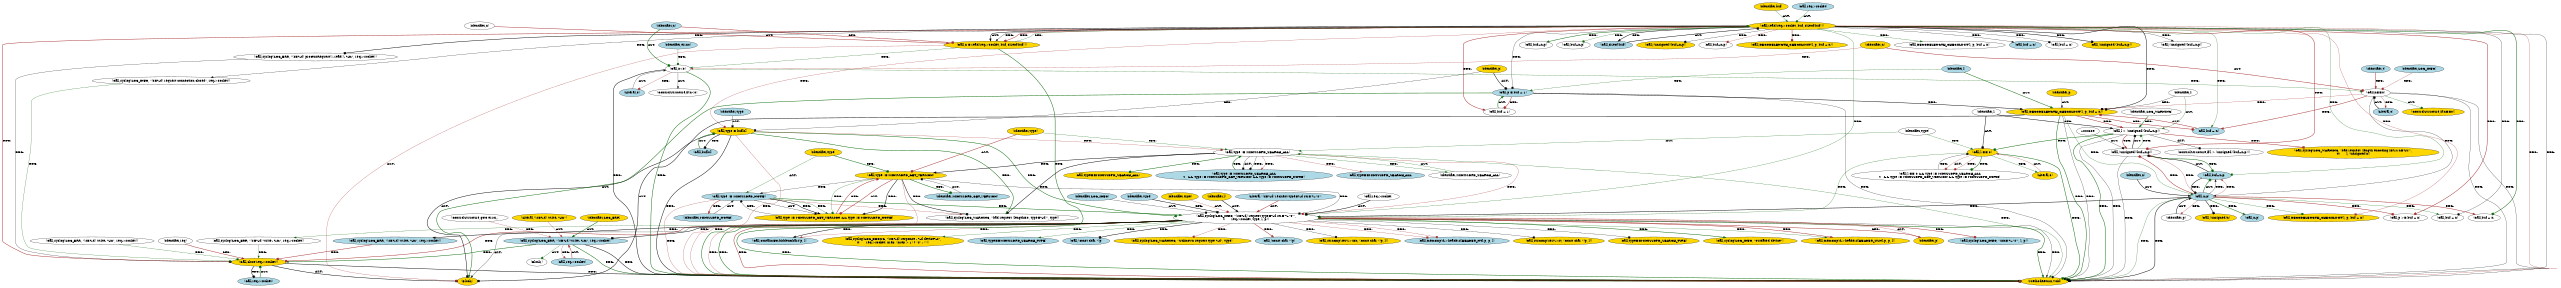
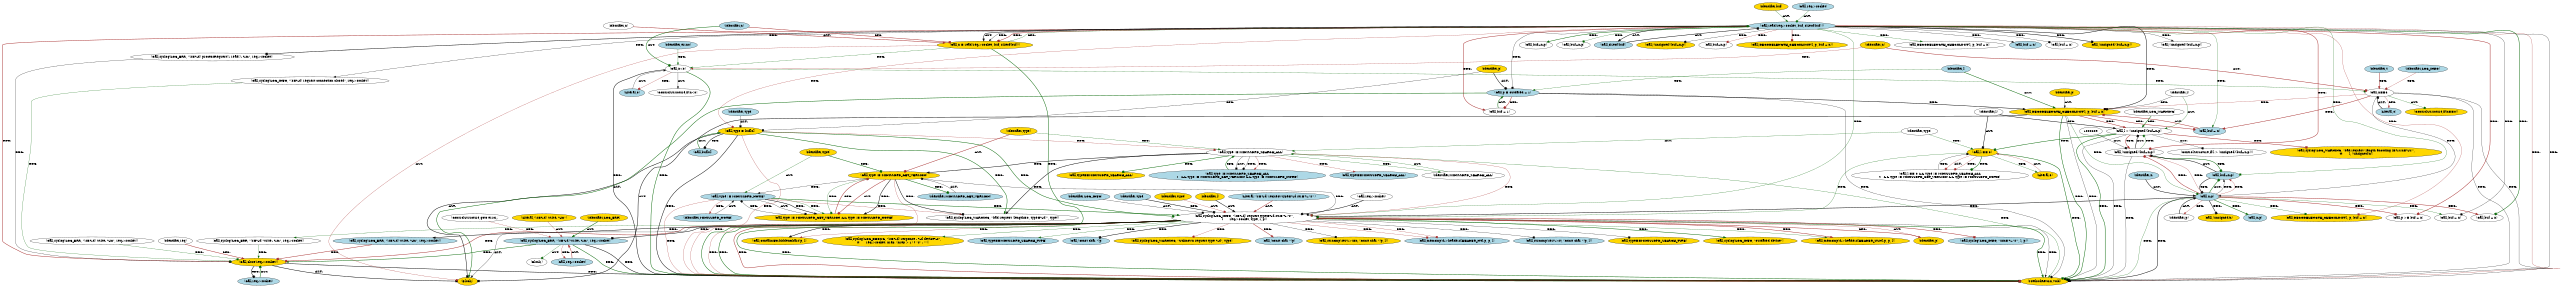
  digraph {
    node [fillcolor=gold style=filled]
    edge [arrowhead=box color=black style=solid]
    n1 [fillcolor=lightblue label="(Call,syslog(LOG_ERR, \"(s=%d) write: %m\", req->socket))"]
    n2 [label="(Call,close(req->socket))"]
    n3 [label="(MethodReturn,void)"]
    n4 [fillcolor=white label="(Block,)"]
    n5 [fillcolor=lightblue label="(Call,req->socket)"]
    n6 [label="(Block,)"]
    n7 [fillcolor=lightblue label="(Call,req->socket)"]
    n8 [fillcolor=white label="(Call,syslog(LOG_INFO, \"(s=%d) request type=%d str='%.*s'\",\n\t       req->socket, type, l, p))"]
-   n9 [fillcolor=lightblue label="(Call,containsForbiddenChars(p, l))"]
+   n9 [label="(Call,containsForbiddenChars(p, l))"]
    n10 [label="(Call,syslog(LOG_DEBUG, \"(s=%d) response : %d device%s\",\n\t\t       req->socket, nrep, (nrep > 1) ? \"s\" : \"\"))"]
    n11 [fillcolor=lightblue label="(Call,type==MINISSDPD_SEARCH_TYPE)"]
    n12 [fillcolor=lightblue label="(Call,(const char *)p)"]
    n13 [label="(Call,syslog(LOG_WARNING, \"Unknown request type %d\", type))"]
    n14 [fillcolor=lightblue label="(Call,(const char *)p)"]
    n15 [label="(Call,strncmp(serv->usn, (const char *)p, l))"]
    n16 [fillcolor=lightblue label="(Call,memcmp(d->headers[HEADER_NT].p, p, l))"]
    n17 [fillcolor=white label="(Call,syslog(LOG_ERR, \"(s=%d) write: %m\", req->socket))"]
-   n18 [label="(Call,strncmp(serv->st, (const char *)p, l))"]
+   n18 [fillcolor=lightblue label="(Call,strncmp(serv->st, (const char *)p, l))"]
    n19 [label="(Call,type==MINISSDPD_SEARCH_TYPE)"]
    n20 [label="(Call,syslog(LOG_INFO, \"outdated device\"))"]
    n21 [label="(Call,memcmp(d->headers[HEADER_USN].p, p, l))"]
    n22 [fillcolor=lightblue label="(Call,syslog(LOG_ERR, \"(s=%d) write: %m\", req->socket))"]
    n23 [label="(Identifier,p)"]
    n24 [fillcolor=lightblue label="(Call,syslog(LOG_INFO, \"usn='%.*s'\", l, p))"]
-   n25 [label="(Call,read(req->socket, buf, sizeof(buf)))"]
+   n25 [fillcolor=lightblue label="(Call,read(req->socket, buf, sizeof(buf)))"]
    n26 [label="(Call,type = buf[0])"]
    n27 [label="(Call,DECODELENGTH_CHECKLIMIT(l, p, buf + n))"]
-   n28 [fillcolor=lightblue label="(Call,p = buf + 1)"]
+   n28 [fillcolor=lightblue label="(Call,p = outdated + 1)"]
    n29 [label="(Call,n = read(req->socket, buf, sizeof(buf)))"]
    n30 [fillcolor=white label="(Call,(unsigned)(buf+n-p))"]
    n31 [fillcolor=white label="(Call,buf + n)"]
    n32 [fillcolor=lightblue label="(Call,buf + n)"]
    n33 [fillcolor=white label="(Call,syslog(LOG_ERR, \"(s=%d) processRequest(): read(): %m\", req->socket))"]
    n34 [fillcolor=white label="(Call,buf+n-p)"]
    n35 [fillcolor=white label="(Call,buf+n-p)"]
    n36 [fillcolor=lightblue label="(Call,sizeof(buf))"]
    n37 [label="(Call,(unsigned)(buf+n-p))"]
    n38 [fillcolor=white label="(Call,buf+n-p)"]
    n39 [label="(Call,DECODELENGTH_CHECKLIMIT(l, p, buf + n))"]
    n40 [fillcolor=white label="(Call,p >= buf + n)"]
    n41 [fillcolor=white label="(Call,buf + n)"]
    n42 [fillcolor=white label="(Call,DECODELENGTH_CHECKLIMIT(l, p, buf + n))"]
    n43 [fillcolor=lightblue label="(Call,buf + n)"]
    n44 [fillcolor=white label="(Call,buf + n)"]
    n45 [fillcolor=white label="(Call,buf + 1)"]
    n46 [fillcolor=lightblue label="(Call,buf+n-p)"]
    n47 [label="(Call,(unsigned)(buf+n-p))"]
    n48 [fillcolor=white label="(Call,syslog(LOG_INFO, \"(s=%d) request connection closed\", req->socket))"]
    n49 [label="(Call,DECODELENGTH_CHECKLIMIT(l, p, buf + n))"]
    n50 [fillcolor=white label="(Call,(unsigned)(buf+n-p))"]
    n51 [fillcolor=white label="(Call,syslog(LOG_WARNING, \"bad request (length=0, type=%d)\", type))"]
    n52 [fillcolor=white label="(Call,type != MINISSDPD_SEARCH_ALL)"]
    n53 [fillcolor=lightblue label="(Call,buf[0])"]
    n54 [fillcolor=white label="(Call,l > (unsigned)(buf+n-p))"]
    n55 [fillcolor=lightblue label="(Call,n-p)"]
    n56 [fillcolor=white label="(Call,n<0)"]
    n57 [fillcolor=lightblue label="(Call,type != MINISSDPD_NOTIF)"]
    n58 [label="(Call,type != MINISSDPD_GET_VERSION && type != MINISSDPD_NOTIF)"]
    n59 [fillcolor=lightblue label="(Identifier,MINISSDPD_NOTIF)"]
    n60 [label="(Call,type != MINISSDPD_GET_VERSION)"]
    n61 [fillcolor=lightblue label="(Identifier,MINISSDPD_GET_VERSION)"]
    n62 [fillcolor=lightblue label="(Call,type==MINISSDPD_SEARCH_ALL)"]
    n63 [fillcolor=lightblue label="(Call,type != MINISSDPD_SEARCH_ALL\n\t   && type != MINISSDPD_GET_VERSION && type != MINISSDPD_NOTIF)"]
    n64 [label="(Call,type==MINISSDPD_SEARCH_ALL)"]
    n65 [fillcolor=white label="(Identifier,MINISSDPD_SEARCH_ALL)"]
    n66 [label="(Call,l == 0)"]
    n67 [label="(Literal,0)"]
    n68 [fillcolor=white label="(Call,l == 0 && type != MINISSDPD_SEARCH_ALL\n\t   && type != MINISSDPD_GET_VERSION && type != MINISSDPD_NOTIF)"]
    n69 [fillcolor=white label="(ControlStructure,if(l > (unsigned)(buf+n-p)))"]
    n70 [label="(Call,syslog(LOG_WARNING, \"bad request (length encoding l=%u n=%u)\",\n \t\t       l, (unsigned)n))"]
    n71 [fillcolor=white label="(Identifier,p)"]
    n72 [label="(Call,(unsigned)n)"]
    n73 [fillcolor=lightblue label="(Call,n-p)"]
    n74 [fillcolor=white label="(Call,n==0)"]
    n75 [fillcolor=lightblue label="(Literal,0)"]
    n76 [label="(ControlStructure,if(n==0))"]
    n77 [fillcolor=lightblue label="(Literal,0)"]
    n78 [fillcolor=white label="(ControlStructure,if(n<0))"]
    n79 [label="(Identifier,p)"]
    n80 [fillcolor=lightblue label="(Identifier,l)"]
    n81 [label="(Identifier,LOG_ERR)"]
    n82 [fillcolor=white label="(Identifier,type)"]
    n83 [fillcolor=lightblue label="(Identifier,type)"]
    n84 [fillcolor=white label="(Identifier,n)"]
    n85 [fillcolor=white label="(ControlStructure,goto error;)"]
    n86 [label="(Identifier,type)"]
    n87 [label="(Identifier,buf)"]
    n88 [fillcolor=lightblue label="(Identifier,t)"]
    n89 [fillcolor=lightblue label="(Identifier,errno)"]
    n90 [fillcolor=lightblue label="(Identifier,LOG_INFO)"]
    n91 [label="(Literal,\"(s=%d) write: %m\")"]
    n92 [label="(Identifier,l)"]
    n93 [label="(Identifier,n)"]
    n94 [fillcolor=lightblue label="(Literal,\"(s=%d) request type=%d str='%.*s'\")"]
    n95 [fillcolor=white label="(Identifier,LOG_WARNING)"]
    n96 [label="(Identifier,type)"]
    n97 [fillcolor=lightblue label="(Identifier,n)"]
    n98 [fillcolor=white label="(Call,syslog(LOG_ERR, \"(s=%d) write: %m\", req->socket))"]
    n99 [fillcolor=white label="(Identifier,l)"]
    n100 [label="(Identifier,p)"]
    n101 [fillcolor=white label="(Call,req->socket)"]
    n102 [fillcolor=lightblue label="(Identifier,LOG_INFO)"]
    n103 [label="(Identifier,type)"]
    n104 [fillcolor=white label="(Identifier,req)"]
    n105 [fillcolor=white label="(Identifier,l)"]
    n106 [fillcolor=lightblue label="(Call,req->socket)"]
    n107 [fillcolor=lightblue label="(Identifier,n)"]
    n108 [fillcolor=lightblue label="(Identifier,type)"]
    1000209 [fillcolor=white]
    n1 -> n2 [arrowhead=normal color=darkgreen label="DDG: " style=bold]
    n1 -> n3 [label="DDG: " style=bold]
    n1 -> n3 [color=darkgreen label="DDG: " style=bold]
    n1 -> n4 [color=darkgreen label="AST: "]
    n1 -> n5 [arrowhead=normal color=brown label="CFG: "]
    n2 -> n3 [label="DDG: " style=bold]
    n2 -> n6 [label="AST: " style=bold]
    n2 -> n7 [label="CFG: " style=bold]
    n5 -> n1 [arrowhead=normal color=brown label="AST: " style=bold]
    n7 -> n2 [color=darkgreen label="AST: " style=bold]
    n8 -> n1 [label="DDG: " style=bold]
    n8 -> n2 [color=brown label="DDG: " style=bold]
    n8 -> n3 [arrowhead=normal color=darkgreen label="DDG: " style=bold]
    n8 -> n3 [arrowhead=normal color=darkgreen label="DDG: " style=bold]
    n8 -> n3 [arrowhead=normal label="DDG: "]
    n8 -> n3 [arrowhead=normal color=brown label="DDG: "]
    n8 -> n3 [color=darkgreen label="DDG: " style=bold]
    n8 -> n3 [color=brown label="DDG: " style=bold]
    n8 -> n6 [arrowhead=normal label="AST: "]
    n8 -> n9 [arrowhead=normal label="DDG: " style=bold]
    n8 -> n9 [arrowhead=normal color=brown label="DDG: "]
    n8 -> n10 [arrowhead=normal color=darkgreen label="DDG: "]
    n8 -> n11 [arrowhead=normal color=darkgreen label="DDG: "]
    n8 -> n12 [label="DDG: " style=bold]
    n8 -> n13 [color=brown label="DDG: "]
    n8 -> n14 [arrowhead=normal color=brown label="DDG: " style=bold]
    n8 -> n15 [label="DDG: "]
    n8 -> n16 [color=brown label="DDG: "]
    n8 -> n16 [color=brown label="DDG: "]
    n8 -> n17 [arrowhead=normal color=darkgreen label="DDG: "]
    n8 -> n18 [label="DDG: "]
    n8 -> n19 [label="DDG: "]
    n8 -> n20 [arrowhead=normal color=darkgreen label="DDG: " style=bold]
    n8 -> n21 [arrowhead=normal color=darkgreen label="DDG: "]
    n8 -> n21 [arrowhead=normal color=brown label="DDG: " style=bold]
    n8 -> n22 [arrowhead=normal label="DDG: " style=bold]
    n8 -> n23 [arrowhead=normal color=brown label="CFG: " style=bold]
    n8 -> n24 [color=brown label="DDG: " style=bold]
    n17 -> n2 [arrowhead=normal color=darkgreen label="DDG: "]
    n22 -> n2 [color=brown label="DDG: " style=bold]
    n23 -> n8 [arrowhead=normal color=brown label="AST: "]
    n25 -> n2 [arrowhead=normal color=brown label="DDG: " style=bold]
    n25 -> n3 [arrowhead=normal color=brown label="DDG: "]
    n25 -> n3 [arrowhead=normal label="DDG: "]
    n25 -> n8 [color=darkgreen label="DDG: "]
    n25 -> n26 [color=brown label="DDG: "]
    n25 -> n27 [label="DDG: " style=bold]
    n25 -> n28 [label="DDG: "]
    n25 -> n29 [arrowhead=normal label="AST: " style=bold]
    n25 -> n29 [arrowhead=normal label="DDG: "]
    n25 -> n29 [color=brown label="DDG: " style=bold]
    n25 -> n30 [color=brown label="DDG: " style=bold]
    n25 -> n31 [label="DDG: "]
    n25 -> n32 [arrowhead=normal color=darkgreen label="DDG: "]
    n25 -> n33 [label="DDG: " style=bold]
    n25 -> n34 [arrowhead=normal color=darkgreen label="DDG: " style=bold]
    n25 -> n35 [color=darkgreen label="DDG: "]
-   n25 -> n36 [arrowhead=normal label="CFG: " style=bold]
+   n25 -> n36 [arrowhead=normal label="AST: " style=bold]
    n25 -> n37 [label="DDG: "]
    n25 -> n38 [color=brown label="DDG: "]
    n25 -> n39 [color=brown label="DDG: " style=bold]
    n25 -> n40 [color=brown label="DDG: " style=bold]
    n25 -> n41 [color=darkgreen label="DDG: " style=bold]
    n25 -> n42 [arrowhead=normal color=darkgreen label="DDG: "]
    n25 -> n43 [arrowhead=normal label="DDG: "]
    n25 -> n44 [label="DDG: "]
    n25 -> n45 [arrowhead=normal color=brown label="DDG: " style=bold]
    n25 -> n46 [color=darkgreen label="DDG: "]
    n25 -> n47 [label="DDG: " style=bold]
    n25 -> n48 [arrowhead=normal label="DDG: "]
    n25 -> n49 [color=brown label="DDG: "]
    n25 -> n50 [arrowhead=normal label="DDG: "]
    n26 -> n3 [arrowhead=normal label="DDG: " style=bold]
    n26 -> n3 [color=brown label="DDG: "]
    n26 -> n6 [label="AST: " style=bold]
    n26 -> n8 [color=darkgreen label="DDG: " style=bold]
    n26 -> n51 [arrowhead=normal color=darkgreen label="DDG: " style=bold]
    n26 -> n52 [color=brown label="DDG: "]
    n26 -> n53 [label="CFG: " style=bold]
    n27 -> n3 [color=darkgreen label="DDG: " style=bold]
    n27 -> n3 [label="DDG: "]
    n27 -> n6 [label="AST: " style=bold]
    n27 -> n32 [color=brown label="CFG: " style=bold]
    n27 -> n54 [arrowhead=normal color=brown label="DDG: " style=bold]
    n27 -> n55 [color=darkgreen label="DDG: "]
    n28 -> n3 [label="DDG: "]
    n28 -> n6 [arrowhead=normal color=darkgreen label="AST: " style=bold]
    n28 -> n27 [arrowhead=normal label="DDG: " style=bold]
    n28 -> n45 [color=brown label="CFG: " style=bold]
    n29 -> n3 [arrowhead=normal color=darkgreen label="DDG: " style=bold]
    n29 -> n6 [color=brown label="AST: "]
    n29 -> n25 [color=darkgreen label="CFG: "]
    n29 -> n56 [arrowhead=normal color=darkgreen label="DDG: "]
    n30 -> n3 [label="DDG: "]
    n30 -> n46 [color=darkgreen label="CFG: " style=bold]
    n30 -> n54 [label="AST: " style=bold]
    n30 -> n54 [color=darkgreen label="DDG: "]
    n32 -> n27 [color=brown label="AST: " style=bold]
    n33 -> n2 [label="DDG: "]
    n36 -> n25 [label="AST: " style=bold]
    n45 -> n28 [arrowhead=normal color=darkgreen label="AST: " style=bold]
    n46 -> n30 [label="AST: " style=bold]
    n46 -> n55 [label="CFG: " style=bold]
    n48 -> n2 [arrowhead=normal color=darkgreen label="DDG: "]
    n52 -> n3 [arrowhead=normal color=darkgreen label="DDG: "]
    n52 -> n8 [color=brown label="DDG: "]
    n52 -> n51 [arrowhead=normal label="DDG: " style=bold]
    n52 -> n60 [arrowhead=normal label="DDG: " style=bold]
    n52 -> n62 [arrowhead=normal color=brown label="DDG: "]
    n52 -> n63 [label="AST: "]
    n52 -> n63 [label="DDG: "]
    n52 -> n63 [arrowhead=normal color=brown label="DDG: "]
    n52 -> n64 [color=darkgreen label="DDG: " style=bold]
    n52 -> n65 [arrowhead=normal color=darkgreen label="CFG: "]
-   n53 -> n26 [color=darkgreen label="AST: " style=bold]
+   n53 -> n26 [arrowhead=normal color=darkgreen label="AST: " style=bold]
    n54 -> n3 [arrowhead=normal color=darkgreen label="DDG: " style=bold]
    n54 -> n3 [label="DDG: "]
    n54 -> n30 [arrowhead=normal color=brown label="CFG: " style=bold]
    n54 -> n66 [color=darkgreen label="DDG: " style=bold]
    n54 -> n69 [label="AST: "]
    n54 -> n70 [color=brown label="DDG: " style=bold]
    n55 -> n3 [label="DDG: " style=bold]
    n55 -> n3 [arrowhead=normal color=darkgreen label="DDG: "]
    n55 -> n8 [arrowhead=normal label="DDG: " style=bold]
    n55 -> n30 [color=brown label="DDG: " style=bold]
    n55 -> n30 [arrowhead=normal color=brown label="DDG: "]
    n55 -> n31 [arrowhead=normal color=darkgreen label="DDG: "]
    n55 -> n40 [color=brown label="DDG: " style=bold]
    n55 -> n41 [arrowhead=normal color=brown label="DDG: " style=bold]
    n55 -> n46 [color=darkgreen label="AST: " style=bold]
    n55 -> n46 [arrowhead=normal label="DDG: "]
    n55 -> n46 [arrowhead=normal color=brown label="DDG: "]
    n55 -> n49 [color=darkgreen label="DDG: "]
    n55 -> n71 [arrowhead=normal color=brown label="CFG: "]
    n55 -> n72 [label="DDG: " style=bold]
    n55 -> n73 [arrowhead=normal color=darkgreen label="DDG: " style=bold]
    n56 -> n3 [arrowhead=normal color=darkgreen label="DDG: " style=bold]
    n56 -> n3 [arrowhead=normal label="DDG: " style=bold]
    n56 -> n74 [color=darkgreen label="DDG: "]
    n56 -> n77 [color=brown label="CFG: "]
    n56 -> n78 [arrowhead=normal label="AST: "]
    n57 -> n3 [color=brown label="DDG: "]
    n57 -> n8 [arrowhead=normal color=darkgreen label="DDG: " style=bold]
    n57 -> n51 [arrowhead=normal color=brown label="DDG: "]
    n57 -> n58 [label="AST: "]
    n57 -> n58 [arrowhead=normal label="DDG: " style=bold]
    n57 -> n58 [arrowhead=normal color=darkgreen label="DDG: "]
-   n57 -> n59 [arrowhead=normal color=brown label="CFG: " style=bold]
+   n57 -> n59 [arrowhead=normal color=brown label="CFG: "]
    n58 -> n57 [label="CFG: "]
    n58 -> n60 [color=brown label="CFG: " style=bold]
    n59 -> n57 [arrowhead=normal label="AST: "]
    n60 -> n3 [color=brown label="DDG: "]
    n60 -> n8 [label="DDG: "]
    n60 -> n51 [label="DDG: " style=bold]
    n60 -> n57 [arrowhead=normal label="DDG: "]
    n60 -> n58 [color=brown label="AST: " style=bold]
    n60 -> n58 [arrowhead=normal label="DDG: " style=bold]
    n60 -> n58 [color=darkgreen label="DDG: "]
    n60 -> n61 [color=darkgreen label="CFG: " style=bold]
    n61 -> n60 [label="AST: "]
    n63 -> n52 [arrowhead=normal color=darkgreen label="CFG: " style=bold]
    n65 -> n52 [arrowhead=normal color=darkgreen label="AST: "]
    n66 -> n3 [color=darkgreen label="DDG: " style=bold]
    n66 -> n8 [color=darkgreen label="DDG: "]
    n66 -> n67 [arrowhead=normal color=darkgreen label="CFG: "]
    n66 -> n68 [color=brown label="AST: "]
    n66 -> n68 [color=brown label="DDG: "]
    n66 -> n68 [color=darkgreen label="DDG: " style=bold]
    n67 -> n66 [arrowhead=normal color=brown label="AST: "]
    n68 -> n66 [label="CFG: "]
    n71 -> n55 [arrowhead=normal label="AST: " style=bold]
    n74 -> n3 [label="DDG: "]
    n74 -> n3 [arrowhead=normal label="DDG: "]
    n74 -> n27 [color=brown label="DDG: "]
    n74 -> n32 [arrowhead=normal color=brown label="DDG: " style=bold]
    n74 -> n55 [arrowhead=normal label="DDG: "]
    n74 -> n75 [arrowhead=normal color=brown label="CFG: "]
    n74 -> n76 [color=darkgreen label="AST: "]
    n75 -> n74 [label="AST: " style=bold]
    n77 -> n56 [arrowhead=normal label="AST: "]
    n79 -> n26 [label="CFG: "]
    n79 -> n28 [label="AST: " style=bold]
    n80 -> n27 [arrowhead=normal color=darkgreen label="AST: " style=bold]
    n80 -> n28 [arrowhead=normal color=darkgreen label="CFG: "]
    n81 -> n1 [arrowhead=normal color=darkgreen label="AST: " style=bold]
    n82 -> n52 [arrowhead=normal color=darkgreen label="AST: "]
    n82 -> n66 [arrowhead=normal color=darkgreen label="CFG: "]
    n83 -> n26 [label="AST: "]
    n84 -> n29 [arrowhead=normal color=brown label="AST: " style=bold]
    n85 -> n1 [arrowhead=normal color=brown label="CFG: "]
    n86 -> n8 [color=brown label="AST: "]
    n87 -> n25 [arrowhead=normal color=darkgreen label="AST: "]
    n88 -> n74 [arrowhead=normal color=brown label="CFG: " style=bold]
-   n89 -> n56 [color=darkgreen label="CFG: "]
+   n89 -> n56 [arrowhead=normal color=darkgreen label="CFG: "]
    n90 -> n74 [color=brown label="CFG: "]
    n91 -> n1 [arrowhead=normal color=brown label="AST: "]
    n92 -> n8 [arrowhead=normal label="AST: " style=bold]
    n93 -> n56 [arrowhead=normal color=brown label="CFG: "]
    n93 -> n74 [color=brown label="AST: " style=bold]
    n94 -> n8 [arrowhead=normal color=brown label="AST: " style=bold]
    n95 -> n54 [arrowhead=normal color=darkgreen label="CFG: " style=bold]
    n96 -> n57 [arrowhead=normal color=darkgreen label="AST: "]
    n96 -> n60 [color=darkgreen label="CFG: " style=bold]
    n97 -> n29 [color=brown label="CFG: " style=bold]
    n97 -> n56 [color=darkgreen label="AST: " style=bold]
    n98 -> n2 [color=darkgreen label="DDG: "]
    n99 -> n54 [arrowhead=normal label="CFG: " style=bold]
    n99 -> n66 [label="AST: " style=bold]
    n100 -> n27 [arrowhead=normal label="AST: "]
    n101 -> n8 [label="AST: " style=bold]
    n102 -> n8 [label="AST: "]
    n103 -> n52 [arrowhead=normal color=darkgreen label="CFG: "]
    n103 -> n60 [color=brown label="AST: " style=bold]
    n104 -> n2 [arrowhead=normal color=brown label="CFG: " style=bold]
    n105 -> n27 [label="CFG: "]
    n105 -> n54 [arrowhead=normal color=darkgreen label="AST: "]
    n106 -> n25 [color=darkgreen label="AST: "]
    n107 -> n55 [arrowhead=normal label="AST: " style=bold]
    n108 -> n8 [label="CFG: " style=bold]
    1000209 -> n30 [label="AST: "]
  }
